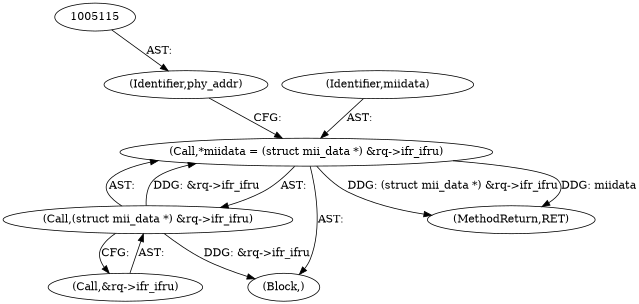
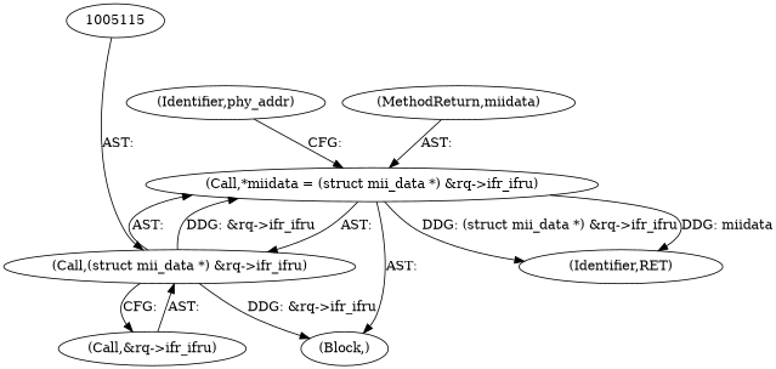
  digraph {
    n1 [label="(Call,*miidata = (struct mii_data *) &rq->ifr_ifru)"]
    n2 [label="(Call,(struct mii_data *) &rq->ifr_ifru)"]
    n3 [label="(Block,)"]
-   n4 [label="(MethodReturn,RET)"]
+   n4 [label="(Identifier,RET)"]
    n5 [label="(Call,&rq->ifr_ifru)"]
    n6 [label="(Identifier,phy_addr)"]
-   n7 [label="(Identifier,miidata)"]
+   n7 [label="(MethodReturn,miidata)"]
    n8 [label=1005115]
    n1 -> n2 [label="AST: "]
    n1 -> n3 [label="AST: "]
    n1 -> n4 [label="DDG: (struct mii_data *) &rq->ifr_ifru"]
    n1 -> n4 [label="DDG: miidata"]
    n2 -> n1 [label="AST: "]
    n2 -> n1 [label="DDG: &rq->ifr_ifru"]
    n2 -> n3 [label="DDG: &rq->ifr_ifru"]
    n2 -> n5 [label="CFG: "]
    n5 -> n2 [label="AST: "]
    n6 -> n1 [label="CFG: "]
    n7 -> n1 [label="AST: "]
-   n8 -> n6 [label="AST: "]
+   n8 -> n2 [label="AST: "]
  }
